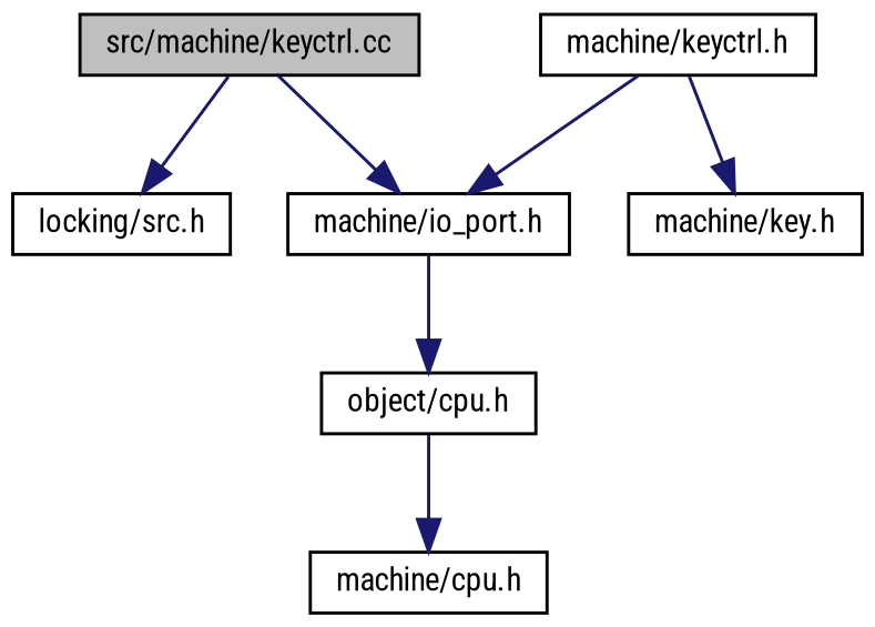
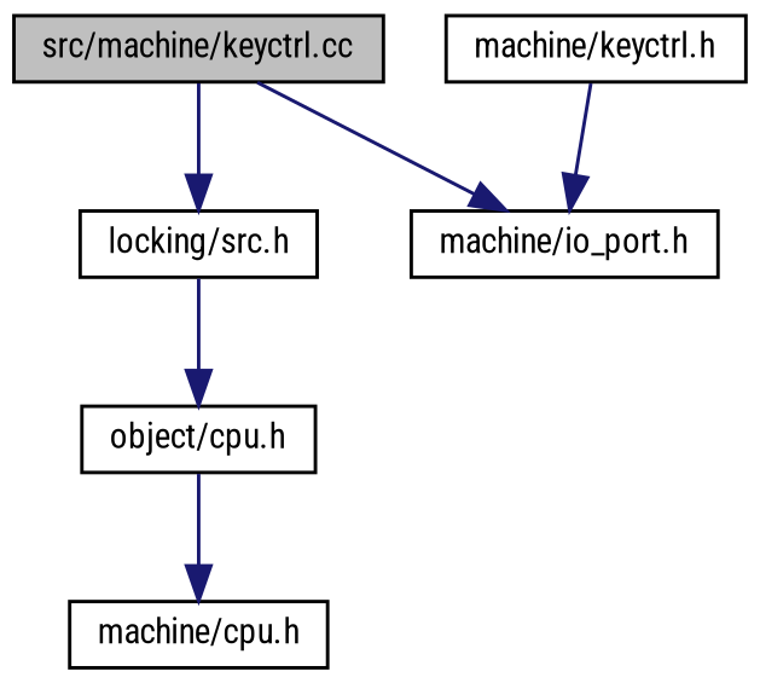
  digraph {
    fontname="Roboto Condensed"
    node [color=black fontname="Roboto Condensed" fontsize=10 shape=record]
    edge [color=midnightblue fontname="Roboto Condensed" fontsize=10 labelfontname=Helvetica labelfontsize=10 style=solid]
    n1 [fillcolor=grey75 fontcolor=black height=0.2 label="src/machine/keyctrl.cc" style=filled width=0.4]
    n2 [height=0.2 label="locking/src.h" width=0.4]
    n3 [height=0.2 label="machine/io_port.h" width=0.4]
    n4 [height=0.2 label="machine/keyctrl.h" width=0.4]
-   n5 [height=0.2 label="machine/key.h" width=0.4]
    n6 [height=0.2 label="object/cpu.h" width=0.4]
    n7 [height=0.2 label="machine/cpu.h" width=0.4]
    n1 -> n2
    n1 -> n3
-   n3 -> n6
+   n2 -> n6
    n4 -> n3
-   n4 -> n5
    n6 -> n7
  }
